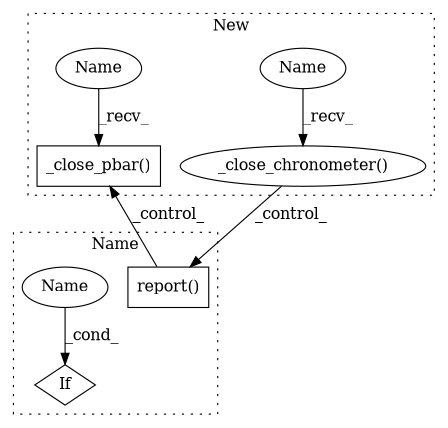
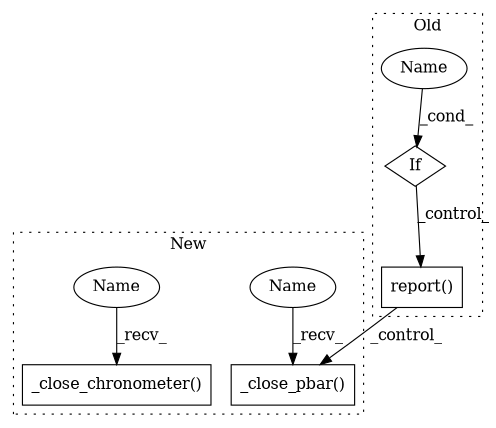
  digraph {
    node [a=75 l=4 s=6182 shape=box]
    n1 [l=21 label="report()" s=5949]
    n2 [a=96 l=3 label=If s=5917 shape=diamond]
    n3 [a=87 l=15 label=Name s=5920 shape=ellipse]
    n4 [l=18 label="_close_pbar()"]
-   n5 [l=25 label="_close_chronometer()" s=6209 shape=ellipse]
+   n5 [l=25 label="_close_chronometer()" s=6209]
    n6 [a=87 label=Name shape=ellipse]
    n7 [a=87 label=Name s=6209 shape=ellipse]
    subgraph cluster_1 {
-     label=Name
+     label=Old
      style=dotted
      n1
      n2
      n3
    }
    subgraph cluster_2 {
      label=New
      style=dotted
      n4
      n5
      n6
      n7
    }
    n1 -> n4 [label=_control_]
-   n5 -> n1 [label=_control_]
+   n2 -> n1 [label=_control_]
    n3 -> n2 [label=_cond_]
    n6 -> n4 [label=_recv_]
    n7 -> n5 [label=_recv_]
  }
